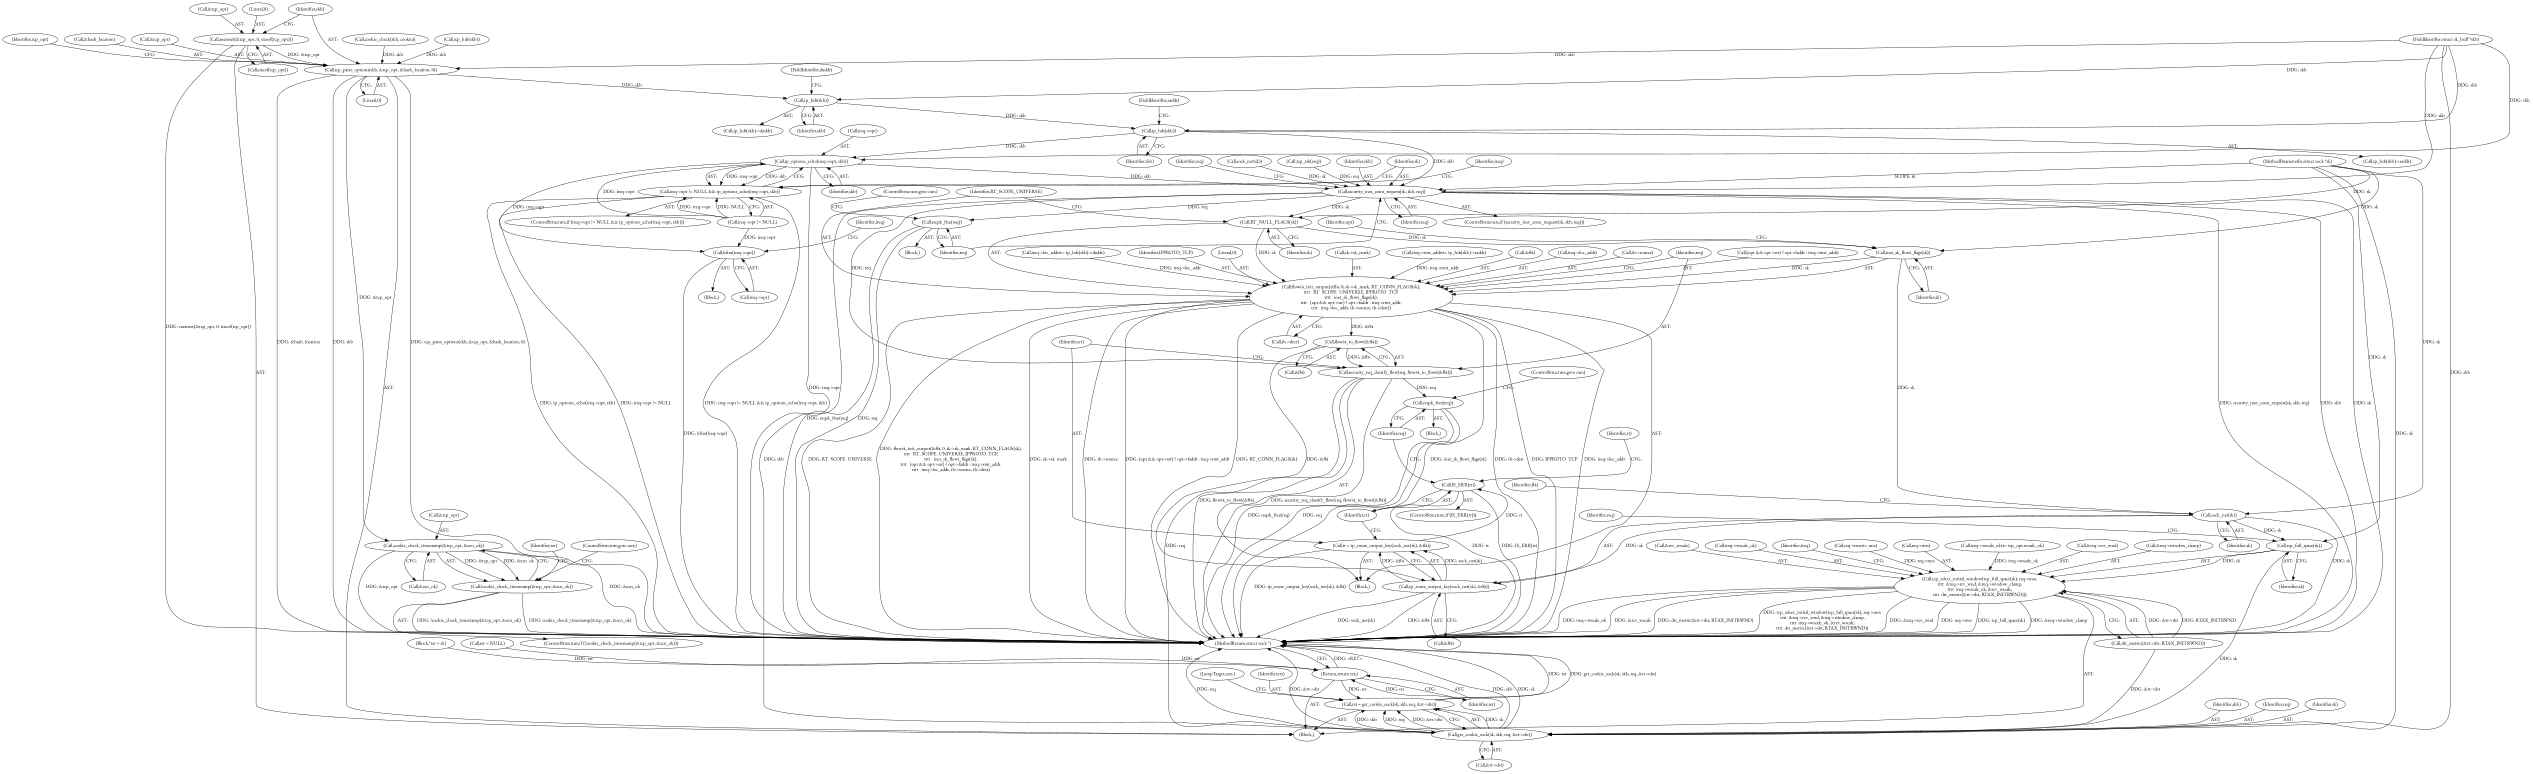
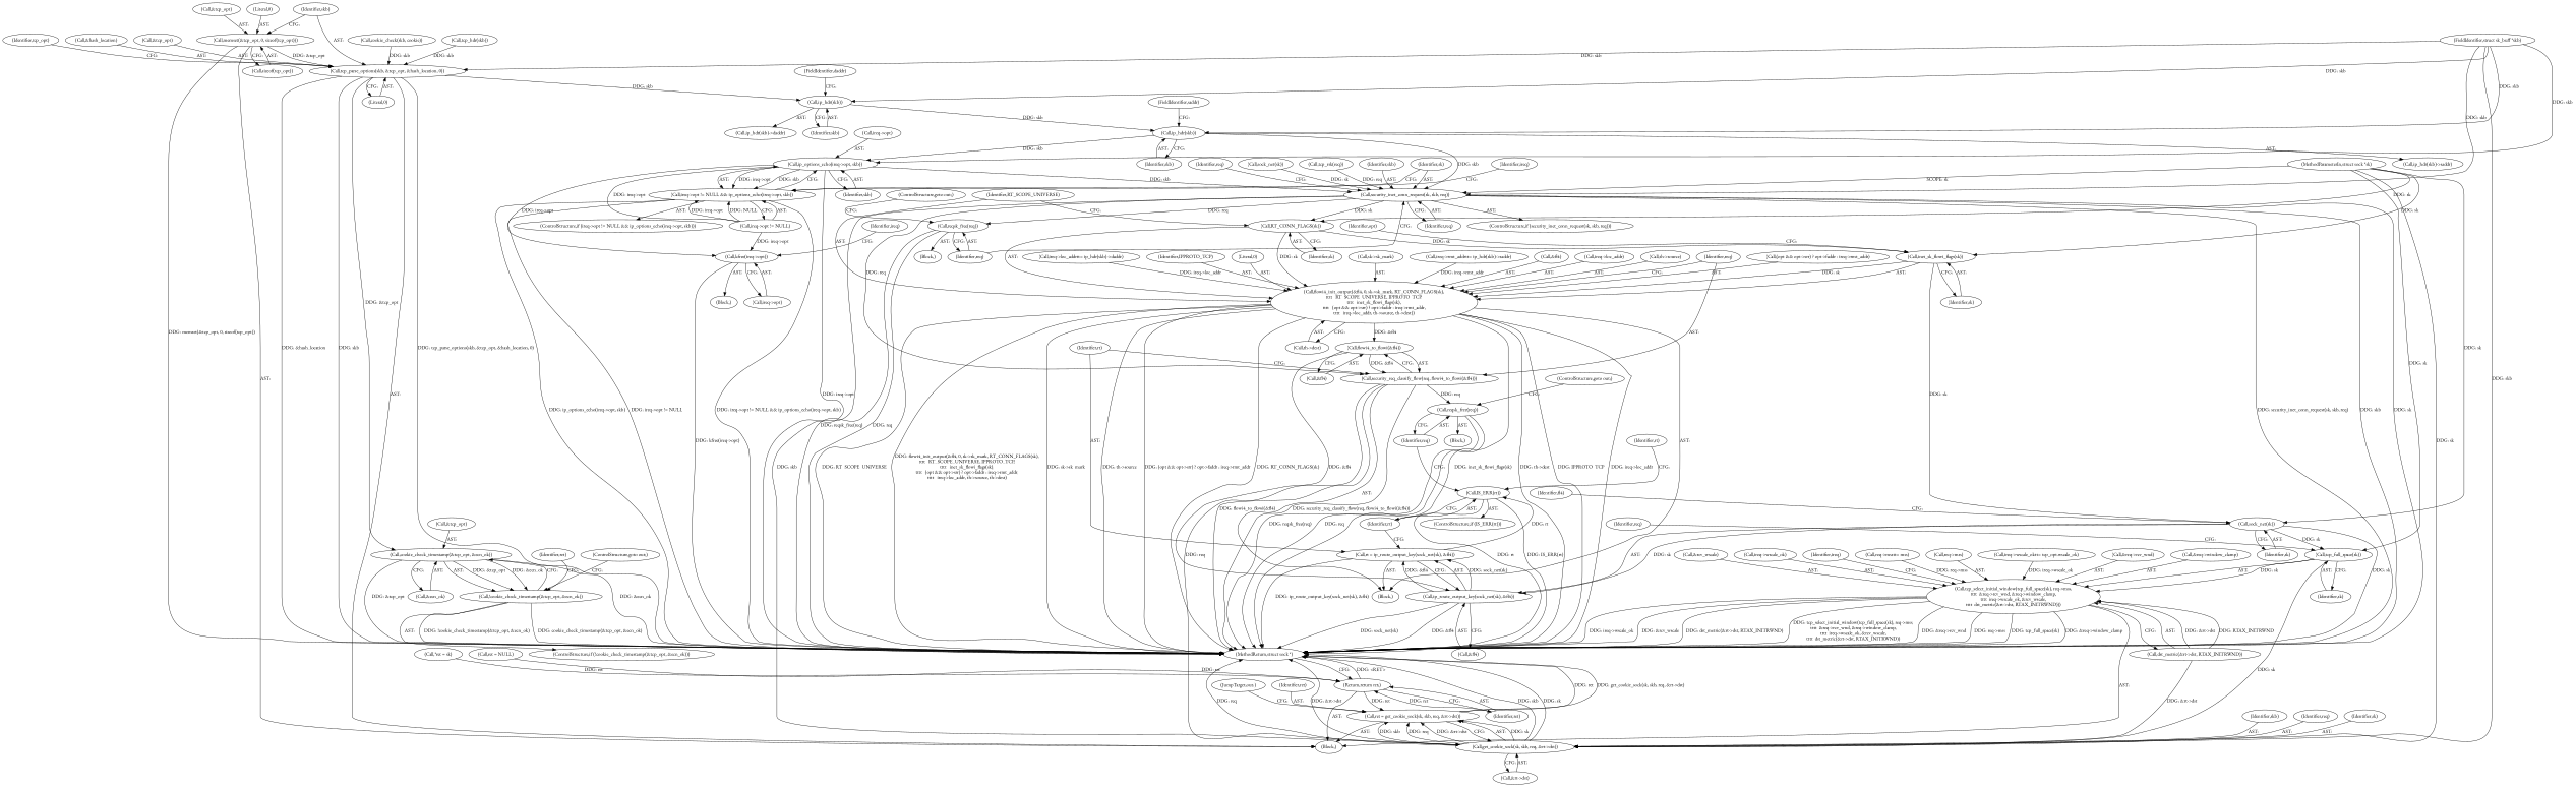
  digraph {
    fontname="EB Garamond"
    node [fontname="EB Garamond"]
    edge [fontname="EB Garamond"]
    n1 [label="(Call,memset(&tcp_opt, 0, sizeof(tcp_opt)))"]
    n2 [label="(Call,tcp_parse_options(skb, &tcp_opt, &hash_location, 0))"]
    n3 [label="(MethodReturn,struct sock *)"]
    n4 [label="(Block,)"]
    n5 [label="(Call,sizeof(tcp_opt))"]
    n6 [label="(Call,cookie_check_timestamp(&tcp_opt, &ecn_ok))"]
    n7 [label="(Call,ip_hdr(skb))"]
    n8 [label="(Literal,0)"]
    n9 [label="(Return,return ret;)"]
    n10 [label="(Call,!cookie_check_timestamp(&tcp_opt, &ecn_ok))"]
    n11 [label="(Call,&ecn_ok)"]
    n12 [label="(Call,ip_hdr(skb))"]
    n13 [label="(Identifier,skb)"]
    n14 [label="(Call,ip_hdr(skb)->daddr)"]
    n15 [label="(ControlStructure,if (!cookie_check_timestamp(&tcp_opt, &ecn_ok)))"]
    n16 [label="(Call,ip_options_echo(ireq->opt, skb))"]
    n17 [label="(Call,security_inet_conn_request(sk, skb, req))"]
    n18 [label="(Call,ip_hdr(skb)->saddr)"]
    n19 [label="(Identifier,skb)"]
    n20 [label="(Call,ireq->opt != NULL && ip_options_echo(ireq->opt, skb))"]
    n21 [label="(Call,kfree(ireq->opt))"]
    n22 [label="(Identifier,skb)"]
    n23 [label="(Call,reqsk_free(req))"]
-   n24 [label="(Call,RT_NULL_FLAGS(sk))"]
+   n24 [label="(Call,RT_CONN_FLAGS(sk))"]
    n25 [label="(Call,security_req_classify_flow(req, flowi4_to_flowi(&fl4)))"]
    n26 [label="(Call,get_cookie_sock(sk, skb, req, &rt->dst))"]
    n27 [label="(Identifier,req)"]
    n28 [label="(ControlStructure,if (security_inet_conn_request(sk, skb, req)))"]
    n29 [label="(ControlStructure,if (ireq->opt != NULL && ip_options_echo(ireq->opt, skb)))"]
    n30 [label="(Call,ireq->opt != NULL)"]
    n31 [label="(Block,)"]
    n32 [label="(Call,ireq->opt)"]
    n33 [label="(Block,)"]
    n34 [label="(Identifier,req)"]
    n35 [label="(Call,flowi4_init_output(&fl4, 0, sk->sk_mark, RT_CONN_FLAGS(sk),\n\t\t\t\t   RT_SCOPE_UNIVERSE, IPPROTO_TCP,\n\t\t\t\t   inet_sk_flowi_flags(sk),\n\t\t\t\t   (opt && opt->srr) ? opt->faddr : ireq->rmt_addr,\n\t\t\t\t   ireq->loc_addr, th->source, th->dest))"]
    n36 [label="(Call,inet_sk_flowi_flags(sk))"]
    n37 [label="(Identifier,sk)"]
    n38 [label="(Call,flowi4_to_flowi(&fl4))"]
    n39 [label="(Block,)"]
    n40 [label="(Call,reqsk_free(req))"]
    n41 [label="(Call,ret = get_cookie_sock(sk, skb, req, &rt->dst))"]
    n42 [label="(Call,&rt->dst)"]
    n43 [label="(Call,th->dest)"]
    n44 [label="(Call,sock_net(sk))"]
    n45 [label="(Identifier,sk)"]
    n46 [label="(Call,ip_route_output_key(sock_net(sk), &fl4))"]
    n47 [label="(Call,&fl4)"]
    n48 [label="(Call,rt = ip_route_output_key(sock_net(sk), &fl4))"]
    n49 [label="(Call,&fl4)"]
    n50 [label="(Block,)"]
    n51 [label="(Identifier,req)"]
    n52 [label="(Call,IS_ERR(rt))"]
    n53 [label="(Identifier,ret)"]
    n54 [label="(Identifier,rt)"]
    n55 [label="(ControlStructure,if (IS_ERR(rt)))"]
    n56 [label="(Call,tcp_full_space(sk))"]
    n57 [label="(Identifier,sk)"]
    n58 [label="(Call,tcp_select_initial_window(tcp_full_space(sk), req->mss,\n\t\t\t\t  &req->rcv_wnd, &req->window_clamp,\n\t\t\t\t  ireq->wscale_ok, &rcv_wscale,\n\t\t\t\t  dst_metric(&rt->dst, RTAX_INITRWND)))"]
    n59 [label="(Identifier,sk)"]
    n60 [label="(Call,dst_metric(&rt->dst, RTAX_INITRWND))"]
    n61 [label="(Identifier,req)"]
    n62 [label="(Call,ireq->loc_addr\t\t= ip_hdr(skb)->daddr)"]
    n63 [label="(Call,&rcv_wscale)"]
    n64 [label="(Identifier,rt)"]
-   n65 [label="(Block,*ret = sk)"]
+   n65 [label="(Call,*ret = sk)"]
    n66 [label="(FieldIdentifier,struct sk_buff *skb)"]
    n67 [label="(Call,&tcp_opt)"]
    n68 [label="(Call,ireq->opt)"]
    n69 [label="(Literal,0)"]
    n70 [label="(Identifier,IPPROTO_TCP)"]
    n71 [label="(Identifier,tcp_opt)"]
    n72 [label="(Literal,0)"]
    n73 [label="(Identifier,RT_SCOPE_UNIVERSE)"]
    n74 [label="(JumpTarget,out:)"]
    n75 [label="(Identifier,req)"]
    n76 [label="(Call,ireq->wscale_ok)"]
    n77 [label="(Call,sock_net(sk))"]
    n78 [label="(Call,&hash_location)"]
    n79 [label="(Identifier,skb)"]
    n80 [label="(Call,sk->sk_mark)"]
    n81 [label="(Identifier,ireq)"]
    n82 [label="(Call,&tcp_opt)"]
    n83 [label="(Identifier,req)"]
    n84 [label="(Call,ireq->rmt_addr\t\t= ip_hdr(skb)->saddr)"]
    n85 [label="(Call,ret = NULL)"]
    n86 [label="(Identifier,ireq)"]
    n87 [label="(Identifier,ireq)"]
    n88 [label="(Identifier,skb)"]
    n89 [label="(Call,req->mss\t\t= mss)"]
    n90 [label="(Call,req->mss)"]
    n91 [label="(Identifier,ret)"]
    n92 [label="(Call,ireq->wscale_ok\t\t= tcp_opt.wscale_ok)"]
    n93 [label="(Identifier,fl4)"]
    n94 [label="(Call,cookie_check(skb, cookie))"]
    n95 [label="(FieldIdentifier,saddr)"]
    n96 [label="(Call,&fl4)"]
    n97 [label="(Identifier,rt)"]
    n98 [label="(Call,tcp_hdr(skb))"]
    n99 [label="(Call,tcp_rsk(req))"]
    n100 [label="(Identifier,sk)"]
    n101 [label="(ControlStructure,goto out;)"]
    n102 [label="(Identifier,opt)"]
    n103 [label="(Identifier,skb)"]
    n104 [label="(Call,ireq->loc_addr)"]
    n105 [label="(Call,&req->rcv_wnd)"]
    n106 [label="(Call,th->source)"]
    n107 [label="(Identifier,sk)"]
    n108 [label="(Call,&req->window_clamp)"]
    n109 [label="(MethodParameterIn,struct sock *sk)"]
    n110 [label="(FieldIdentifier,daddr)"]
    n111 [label="(Identifier,req)"]
    n112 [label="(Identifier,ret)"]
    n113 [label="(Call,(opt && opt->srr) ? opt->faddr : ireq->rmt_addr)"]
    n114 [label="(Call,&tcp_opt)"]
    n115 [label="(ControlStructure,goto out;)"]
    n116 [label="(ControlStructure,goto out;)"]
    n1 -> n2 [label="DDG: &tcp_opt"]
    n1 -> n3 [label="DDG: memset(&tcp_opt, 0, sizeof(tcp_opt))"]
    n1 -> n4 [label="AST: "]
    n1 -> n5 [label="CFG: "]
    n2 -> n3 [label="DDG: tcp_parse_options(skb, &tcp_opt, &hash_location, 0)"]
    n2 -> n3 [label="DDG: &hash_location"]
    n2 -> n3 [label="DDG: skb"]
    n2 -> n4 [label="AST: "]
    n2 -> n6 [label="DDG: &tcp_opt"]
    n2 -> n7 [label="DDG: skb"]
    n2 -> n8 [label="CFG: "]
    n3 -> n9 [label="CFG: "]
    n5 -> n1 [label="AST: "]
    n6 -> n3 [label="DDG: &ecn_ok"]
    n6 -> n3 [label="DDG: &tcp_opt"]
    n6 -> n10 [label="AST: "]
    n6 -> n10 [label="DDG: &tcp_opt"]
    n6 -> n10 [label="DDG: &ecn_ok"]
    n6 -> n11 [label="CFG: "]
    n7 -> n12 [label="DDG: skb"]
    n7 -> n13 [label="CFG: "]
    n7 -> n14 [label="AST: "]
    n8 -> n2 [label="AST: "]
    n9 -> n3 [label="DDG: <RET>"]
    n9 -> n4 [label="AST: "]
    n9 -> n41 [label="DDG: ret"]
    n9 -> n53 [label="CFG: "]
    n10 -> n3 [label="DDG: !cookie_check_timestamp(&tcp_opt, &ecn_ok)"]
    n10 -> n3 [label="DDG: cookie_check_timestamp(&tcp_opt, &ecn_ok)"]
    n10 -> n6 [label="CFG: "]
    n10 -> n15 [label="AST: "]
    n11 -> n6 [label="AST: "]
    n12 -> n16 [label="DDG: skb"]
    n12 -> n17 [label="DDG: skb"]
    n12 -> n18 [label="AST: "]
    n12 -> n19 [label="CFG: "]
    n13 -> n7 [label="AST: "]
    n16 -> n3 [label="DDG: ireq->opt"]
    n16 -> n17 [label="DDG: skb"]
    n16 -> n20 [label="AST: "]
    n16 -> n20 [label="DDG: ireq->opt"]
    n16 -> n20 [label="DDG: skb"]
    n16 -> n21 [label="DDG: ireq->opt"]
    n16 -> n22 [label="CFG: "]
    n17 -> n3 [label="DDG: security_inet_conn_request(sk, skb, req)"]
    n17 -> n3 [label="DDG: skb"]
    n17 -> n3 [label="DDG: sk"]
    n17 -> n23 [label="DDG: req"]
    n17 -> n24 [label="DDG: sk"]
    n17 -> n25 [label="DDG: req"]
    n17 -> n26 [label="DDG: skb"]
    n17 -> n27 [label="CFG: "]
    n17 -> n28 [label="AST: "]
    n19 -> n12 [label="AST: "]
    n20 -> n3 [label="DDG: ireq->opt != NULL && ip_options_echo(ireq->opt, skb)"]
    n20 -> n3 [label="DDG: ip_options_echo(ireq->opt, skb)"]
    n20 -> n3 [label="DDG: ireq->opt != NULL"]
    n20 -> n16 [label="CFG: "]
    n20 -> n29 [label="AST: "]
    n20 -> n30 [label="CFG: "]
    n21 -> n3 [label="DDG: kfree(ireq->opt)"]
    n21 -> n31 [label="AST: "]
    n21 -> n32 [label="CFG: "]
    n22 -> n16 [label="AST: "]
    n23 -> n3 [label="DDG: req"]
    n23 -> n3 [label="DDG: reqsk_free(req)"]
    n23 -> n33 [label="AST: "]
    n23 -> n34 [label="CFG: "]
    n24 -> n35 [label="AST: "]
    n24 -> n35 [label="DDG: sk"]
    n24 -> n36 [label="DDG: sk"]
    n24 -> n37 [label="CFG: "]
    n25 -> n3 [label="DDG: security_req_classify_flow(req, flowi4_to_flowi(&fl4))"]
    n25 -> n3 [label="DDG: flowi4_to_flowi(&fl4)"]
    n25 -> n26 [label="DDG: req"]
    n25 -> n38 [label="CFG: "]
    n25 -> n39 [label="AST: "]
    n25 -> n40 [label="DDG: req"]
    n26 -> n3 [label="DDG: req"]
    n26 -> n3 [label="DDG: &rt->dst"]
    n26 -> n3 [label="DDG: skb"]
    n26 -> n3 [label="DDG: sk"]
    n26 -> n41 [label="AST: "]
    n26 -> n41 [label="DDG: sk"]
    n26 -> n41 [label="DDG: skb"]
    n26 -> n41 [label="DDG: req"]
    n26 -> n41 [label="DDG: &rt->dst"]
    n26 -> n42 [label="CFG: "]
    n27 -> n17 [label="AST: "]
    n30 -> n16 [label="DDG: ireq->opt"]
    n30 -> n20 [label="AST: "]
    n30 -> n20 [label="DDG: ireq->opt"]
    n30 -> n20 [label="DDG: NULL"]
    n30 -> n21 [label="DDG: ireq->opt"]
    n32 -> n21 [label="AST: "]
    n34 -> n17 [label="CFG: "]
    n34 -> n23 [label="AST: "]
    n35 -> n3 [label="DDG: inet_sk_flowi_flags(sk)"]
    n35 -> n3 [label="DDG: th->dest"]
    n35 -> n3 [label="DDG: IPPROTO_TCP"]
    n35 -> n3 [label="DDG: ireq->loc_addr"]
    n35 -> n3 [label="DDG: RT_SCOPE_UNIVERSE"]
    n35 -> n3 [label="DDG: flowi4_init_output(&fl4, 0, sk->sk_mark, RT_CONN_FLAGS(sk),\n\t\t\t\t   RT_SCOPE_UNIVERSE, IPPROTO_TCP,\n\t\t\t\t   inet_sk_flowi_flags(sk),\n\t\t\t\t   (opt && opt->srr) ? opt->faddr : ireq->rmt_addr,\n\t\t\t\t   ireq->loc_addr, th->source, th->dest)"]
    n35 -> n3 [label="DDG: sk->sk_mark"]
    n35 -> n3 [label="DDG: th->source"]
    n35 -> n3 [label="DDG: (opt && opt->srr) ? opt->faddr : ireq->rmt_addr"]
    n35 -> n3 [label="DDG: RT_CONN_FLAGS(sk)"]
    n35 -> n38 [label="DDG: &fl4"]
    n35 -> n39 [label="AST: "]
    n35 -> n43 [label="CFG: "]
    n36 -> n35 [label="AST: "]
    n36 -> n35 [label="DDG: sk"]
    n36 -> n44 [label="DDG: sk"]
    n36 -> n45 [label="CFG: "]
    n37 -> n24 [label="AST: "]
    n38 -> n25 [label="AST: "]
    n38 -> n25 [label="DDG: &fl4"]
    n38 -> n46 [label="DDG: &fl4"]
    n38 -> n47 [label="CFG: "]
    n40 -> n3 [label="DDG: reqsk_free(req)"]
    n40 -> n3 [label="DDG: req"]
    n40 -> n50 [label="AST: "]
    n40 -> n51 [label="CFG: "]
    n41 -> n3 [label="DDG: ret"]
    n41 -> n3 [label="DDG: get_cookie_sock(sk, skb, req, &rt->dst)"]
    n41 -> n4 [label="AST: "]
    n41 -> n26 [label="CFG: "]
    n42 -> n26 [label="AST: "]
    n43 -> n35 [label="AST: "]
    n44 -> n3 [label="DDG: sk"]
    n44 -> n46 [label="AST: "]
    n44 -> n46 [label="DDG: sk"]
    n44 -> n56 [label="DDG: sk"]
    n44 -> n57 [label="CFG: "]
    n45 -> n36 [label="AST: "]
    n46 -> n3 [label="DDG: sock_net(sk)"]
    n46 -> n3 [label="DDG: &fl4"]
    n46 -> n48 [label="AST: "]
    n46 -> n48 [label="DDG: sock_net(sk)"]
    n46 -> n48 [label="DDG: &fl4"]
    n46 -> n49 [label="CFG: "]
    n47 -> n38 [label="AST: "]
    n48 -> n3 [label="DDG: ip_route_output_key(sock_net(sk), &fl4)"]
    n48 -> n39 [label="AST: "]
    n48 -> n46 [label="CFG: "]
    n48 -> n52 [label="DDG: rt"]
    n49 -> n46 [label="AST: "]
    n51 -> n40 [label="AST: "]
    n51 -> n52 [label="CFG: "]
    n52 -> n3 [label="DDG: rt"]
    n52 -> n3 [label="DDG: IS_ERR(rt)"]
    n52 -> n54 [label="CFG: "]
    n52 -> n55 [label="AST: "]
    n53 -> n9 [label="AST: "]
    n53 -> n9 [label="DDG: ret"]
    n54 -> n48 [label="CFG: "]
    n54 -> n52 [label="AST: "]
    n56 -> n26 [label="DDG: sk"]
    n56 -> n58 [label="AST: "]
    n56 -> n58 [label="DDG: sk"]
    n56 -> n59 [label="CFG: "]
    n57 -> n44 [label="AST: "]
    n58 -> n3 [label="DDG: tcp_select_initial_window(tcp_full_space(sk), req->mss,\n\t\t\t\t  &req->rcv_wnd, &req->window_clamp,\n\t\t\t\t  ireq->wscale_ok, &rcv_wscale,\n\t\t\t\t  dst_metric(&rt->dst, RTAX_INITRWND))"]
    n58 -> n3 [label="DDG: &req->rcv_wnd"]
    n58 -> n3 [label="DDG: req->mss"]
    n58 -> n3 [label="DDG: tcp_full_space(sk)"]
    n58 -> n3 [label="DDG: &req->window_clamp"]
    n58 -> n3 [label="DDG: ireq->wscale_ok"]
    n58 -> n3 [label="DDG: &rcv_wscale"]
    n58 -> n3 [label="DDG: dst_metric(&rt->dst, RTAX_INITRWND)"]
    n58 -> n4 [label="AST: "]
    n58 -> n60 [label="CFG: "]
    n59 -> n56 [label="AST: "]
    n60 -> n26 [label="DDG: &rt->dst"]
    n60 -> n58 [label="AST: "]
    n60 -> n58 [label="DDG: &rt->dst"]
    n60 -> n58 [label="DDG: RTAX_INITRWND"]
    n61 -> n56 [label="CFG: "]
    n62 -> n35 [label="DDG: ireq->loc_addr"]
    n63 -> n58 [label="AST: "]
    n64 -> n25 [label="CFG: "]
    n64 -> n48 [label="AST: "]
    n65 -> n9 [label="DDG: ret"]
    n66 -> n2 [label="DDG: skb"]
    n66 -> n7 [label="DDG: skb"]
    n66 -> n12 [label="DDG: skb"]
    n66 -> n16 [label="DDG: skb"]
    n66 -> n17 [label="DDG: skb"]
    n66 -> n26 [label="DDG: skb"]
    n67 -> n1 [label="AST: "]
    n68 -> n16 [label="AST: "]
    n69 -> n1 [label="AST: "]
    n70 -> n35 [label="AST: "]
    n71 -> n2 [label="CFG: "]
    n72 -> n35 [label="AST: "]
    n73 -> n24 [label="CFG: "]
    n73 -> n35 [label="AST: "]
    n74 -> n41 [label="CFG: "]
    n75 -> n17 [label="CFG: "]
    n76 -> n58 [label="AST: "]
    n77 -> n17 [label="DDG: sk"]
    n78 -> n2 [label="AST: "]
    n79 -> n26 [label="AST: "]
    n80 -> n35 [label="AST: "]
    n81 -> n21 [label="CFG: "]
    n82 -> n2 [label="AST: "]
    n83 -> n26 [label="AST: "]
    n84 -> n35 [label="DDG: ireq->rmt_addr"]
    n85 -> n9 [label="DDG: ret"]
    n86 -> n58 [label="CFG: "]
    n87 -> n20 [label="CFG: "]
    n88 -> n1 [label="CFG: "]
    n88 -> n2 [label="AST: "]
    n89 -> n58 [label="DDG: req->mss"]
    n90 -> n58 [label="AST: "]
    n91 -> n41 [label="AST: "]
    n92 -> n58 [label="DDG: ireq->wscale_ok"]
    n93 -> n44 [label="CFG: "]
    n94 -> n2 [label="DDG: skb"]
    n95 -> n12 [label="CFG: "]
    n96 -> n35 [label="AST: "]
    n97 -> n52 [label="CFG: "]
    n98 -> n2 [label="DDG: skb"]
    n99 -> n17 [label="DDG: req"]
    n100 -> n26 [label="AST: "]
    n101 -> n40 [label="CFG: "]
    n102 -> n36 [label="CFG: "]
    n103 -> n17 [label="AST: "]
    n104 -> n35 [label="AST: "]
    n105 -> n58 [label="AST: "]
    n106 -> n35 [label="AST: "]
    n107 -> n17 [label="AST: "]
    n107 -> n20 [label="CFG: "]
    n108 -> n58 [label="AST: "]
    n109 -> n17 [label="SCOPE: sk"]
    n109 -> n24 [label="DDG: sk"]
    n109 -> n26 [label="DDG: sk"]
    n109 -> n36 [label="DDG: sk"]
    n109 -> n44 [label="DDG: sk"]
    n109 -> n56 [label="DDG: sk"]
    n110 -> n7 [label="CFG: "]
    n111 -> n25 [label="AST: "]
    n111 -> n35 [label="CFG: "]
    n112 -> n10 [label="CFG: "]
    n113 -> n35 [label="AST: "]
    n114 -> n6 [label="AST: "]
    n115 -> n10 [label="CFG: "]
    n116 -> n23 [label="CFG: "]
  }
